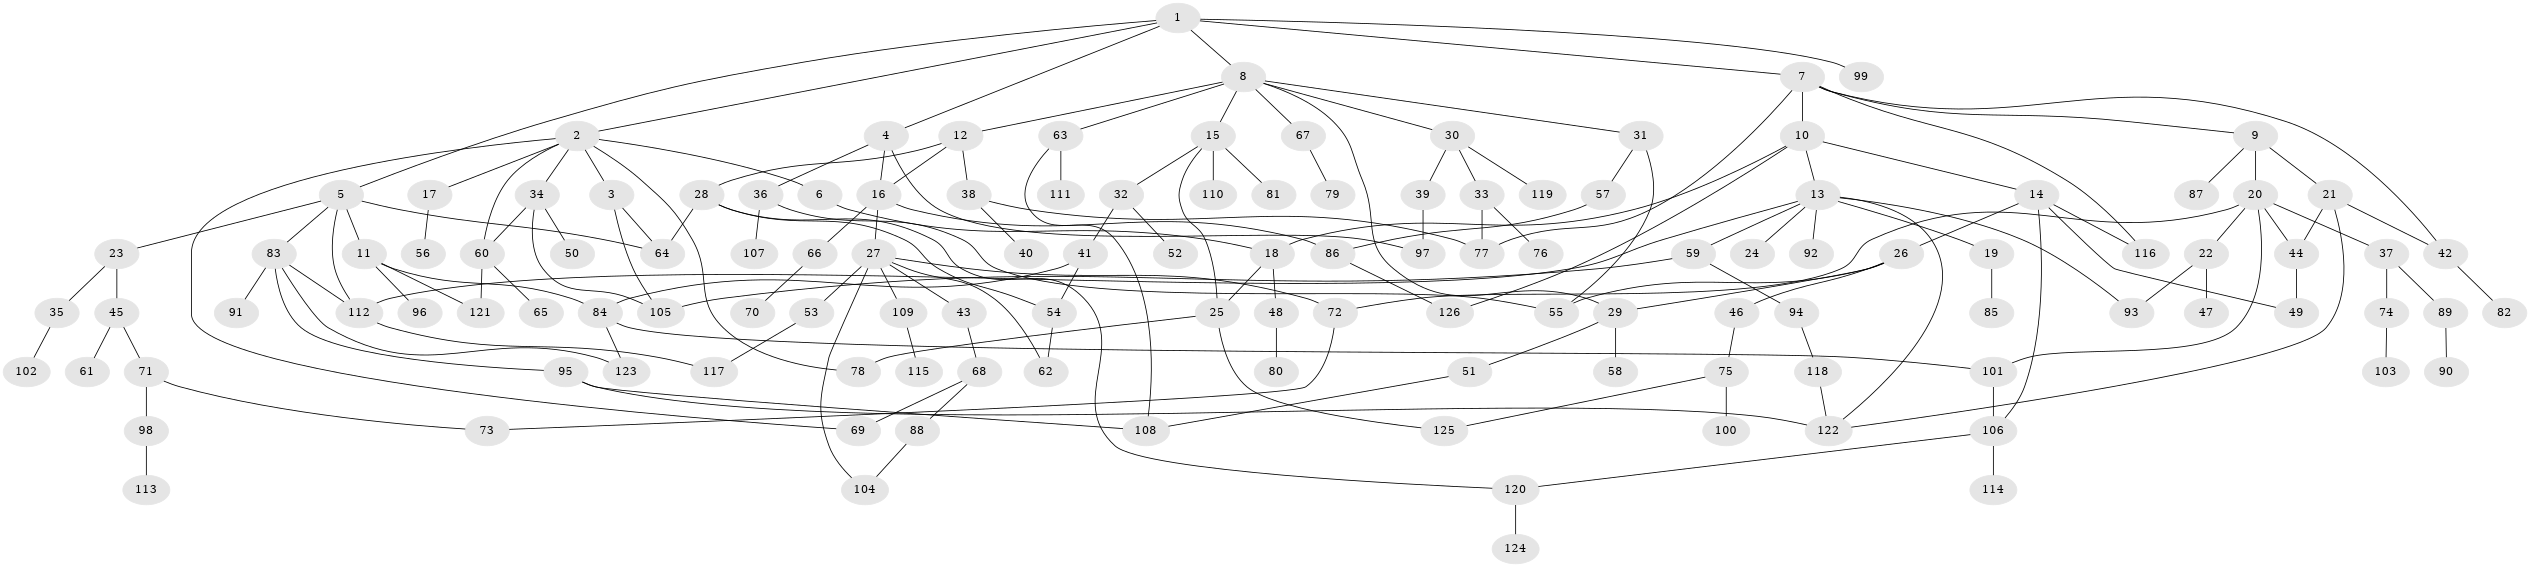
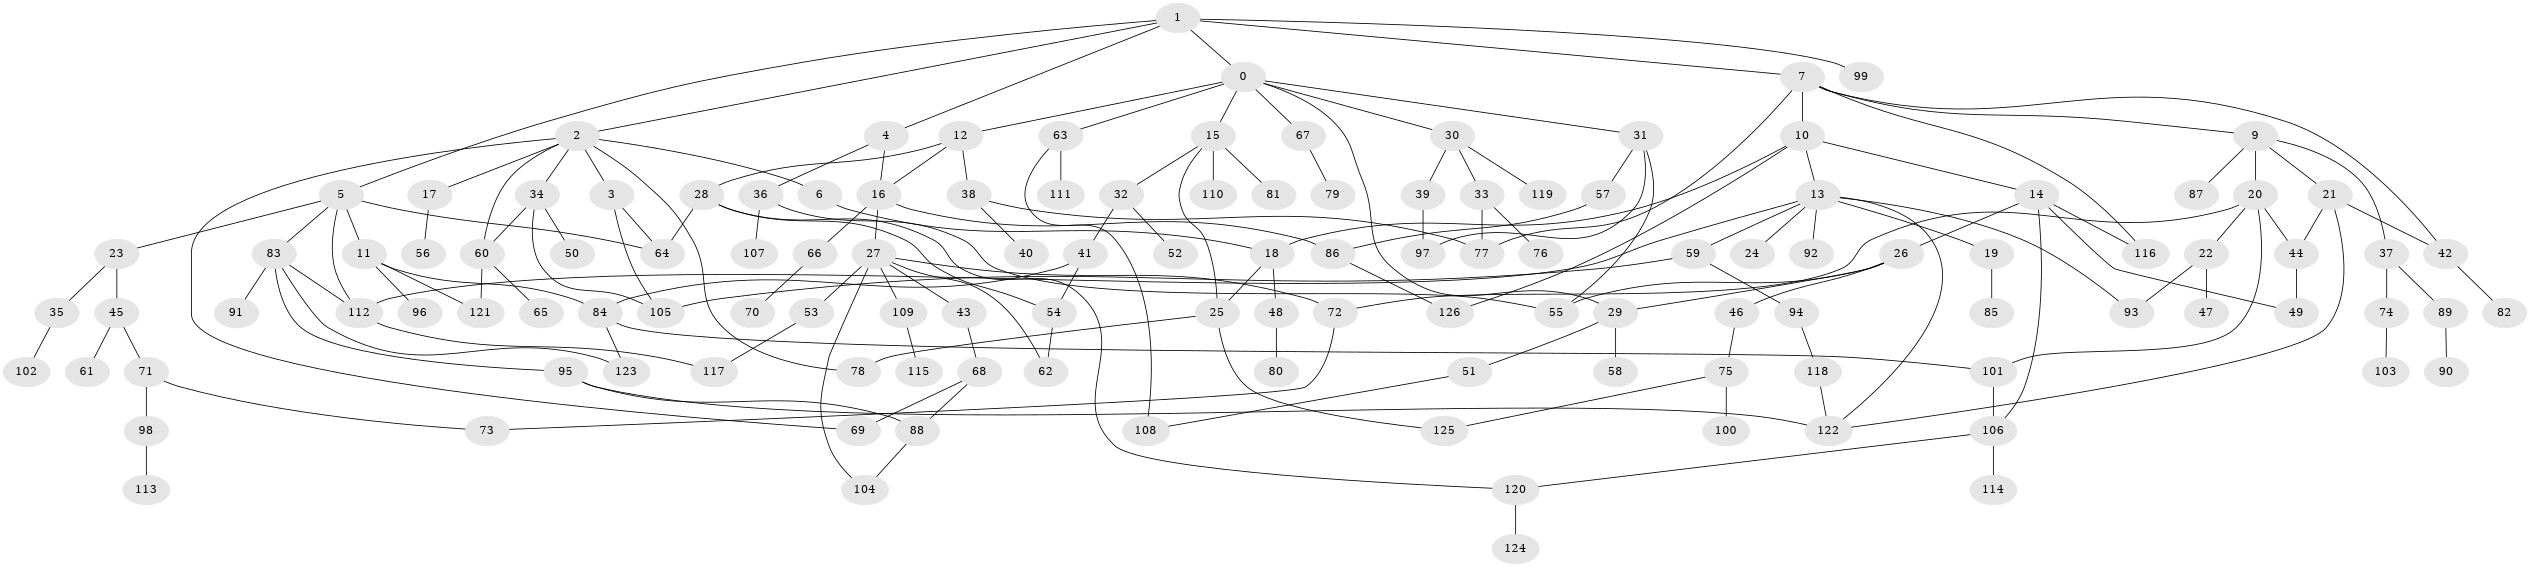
  graph {
    node [color=gray90 style=filled]
    1
    2
    4
    5
    7
-   8
+   8 [label=0]
    99
    3
    6
    17
    34
    60
    69
    78
    16
    36
    97
    64
    11
    23
    83
    112
    9
    10
    42
    77
    116
    12
    15
    29
    30
    31
    63
    67
    105
    18
    56
    50
    121
    65
    27
    66
    86
    55
    107
    84
    96
    35
    45
    91
    95
    123
    117
    25
    48
    20
    21
    87
    13
    14
    126
    82
    28
    38
    32
    81
    110
    51
    58
    33
    39
    119
    57
    108
    111
    79
    22
    37
    44
    72
    101
    122
    19
    24
    59
    92
    93
    26
    49
    106
    54
    120
    40
    85
    94
    46
    114
    125
    41
    52
    43
    53
    62
    104
    109
    70
    80
    47
    74
    89
    73
    102
    61
    71
    75
    68
    115
    124
    76
    103
    90
    88
    98
    100
    118
    113
    1 -- 2
    1 -- 4
    1 -- 5
    1 -- 7
    1 -- 8
    1 -- 99
    2 -- 3
    2 -- 6
    2 -- 17
    2 -- 34
    2 -- 60
    2 -- 69
    2 -- 78
    4 -- 16
    4 -- 36
-   4 -- 97
+   31 -- 97
    5 -- 64
    5 -- 11
    5 -- 23
    5 -- 83
    5 -- 112
    7 -- 9
    7 -- 10
    7 -- 42
    7 -- 77
    7 -- 116
    8 -- 12
    8 -- 15
    8 -- 29
    8 -- 30
    8 -- 31
    8 -- 63
    8 -- 67
    3 -- 64
    3 -- 105
    6 -- 18
    17 -- 56
    34 -- 60
    34 -- 105
    34 -- 50
    60 -- 121
    60 -- 65
    16 -- 27
    16 -- 66
    16 -- 86
    36 -- 55
    36 -- 107
    11 -- 121
    11 -- 84
    11 -- 96
    23 -- 35
    23 -- 45
    83 -- 112
    83 -- 91
    83 -- 95
    83 -- 123
    112 -- 117
    9 -- 20
    9 -- 21
    9 -- 87
    10 -- 18
    10 -- 13
    10 -- 14
    10 -- 126
    42 -- 82
    12 -- 16
    12 -- 28
    12 -- 38
    15 -- 25
    15 -- 32
    15 -- 81
    15 -- 110
    29 -- 51
    29 -- 58
    30 -- 33
    30 -- 39
    30 -- 119
    31 -- 55
    31 -- 57
    63 -- 108
    63 -- 111
    67 -- 79
    18 -- 25
    18 -- 48
    27 -- 72
    27 -- 43
    27 -- 53
    27 -- 62
    27 -- 104
    27 -- 109
    66 -- 70
    86 -- 126
    84 -- 123
    84 -- 101
    35 -- 102
    45 -- 61
    45 -- 71
-   95 -- 108
+   95 -- 88
    95 -- 122
    25 -- 78
    25 -- 125
    48 -- 80
    20 -- 22
-   20 -- 37
+   9 -- 37
    20 -- 44
    20 -- 72
    20 -- 101
    21 -- 42
    21 -- 44
    21 -- 122
    13 -- 112
    13 -- 122
    13 -- 19
    13 -- 24
    13 -- 59
    13 -- 92
    13 -- 93
    14 -- 116
    14 -- 26
    14 -- 49
    14 -- 106
    28 -- 64
    28 -- 54
    28 -- 120
    38 -- 77
    38 -- 40
    32 -- 41
    32 -- 52
    51 -- 108
    33 -- 77
    33 -- 76
    39 -- 97
    57 -- 86
    22 -- 93
    22 -- 47
    37 -- 74
    37 -- 89
    44 -- 49
    72 -- 73
    101 -- 106
    19 -- 85
    59 -- 105
    59 -- 94
    26 -- 29
    26 -- 55
    26 -- 46
    106 -- 120
    106 -- 114
    54 -- 62
    120 -- 124
    94 -- 118
    46 -- 75
    41 -- 84
    41 -- 54
    43 -- 68
    53 -- 117
    109 -- 115
    74 -- 103
    89 -- 90
    71 -- 73
    71 -- 98
    75 -- 125
    75 -- 100
    68 -- 69
    68 -- 88
    88 -- 104
    98 -- 113
    118 -- 122
  }
